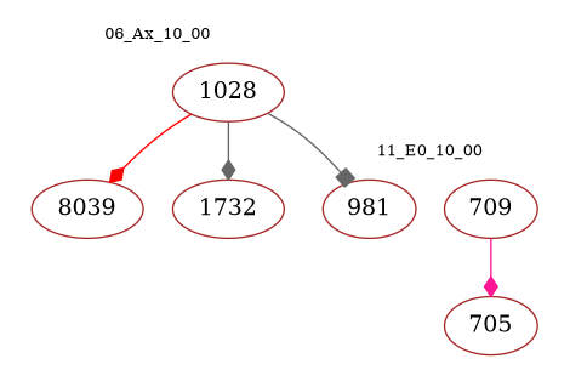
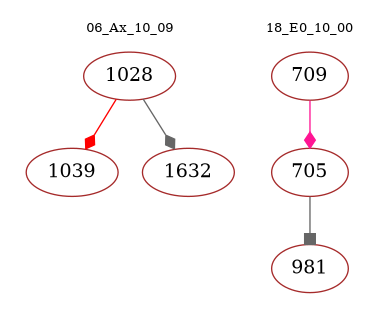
  digraph {
    node [color=brown]
    edge [arrowhead=diamond color=gray40]
    n1 [label=1028]
-   n2 [label=8039]
-   n3 [label=1732]
+   n2 [label=1039]
+   n3 [label=1632]
    n4 [label=705]
    n5 [label=709]
    n6 [label=981]
    subgraph cluster_1 {
      color=white
      fontsize=10
-     label="06_Ax_10_00"
+     label="06_Ax_10_09"
      n1
      n2
      n3
    }
    subgraph cluster_2 {
      color=white
      fontsize=10
-     label="11_E0_10_00"
+     label="18_E0_10_00"
      n4
      n5
      n6
    }
    n1 -> n2 [color=red]
    n1 -> n3
-   n1 -> n6 [arrowhead=box]
+   n4 -> n6 [arrowhead=box]
    n5 -> n4 [color=deeppink]
  }
